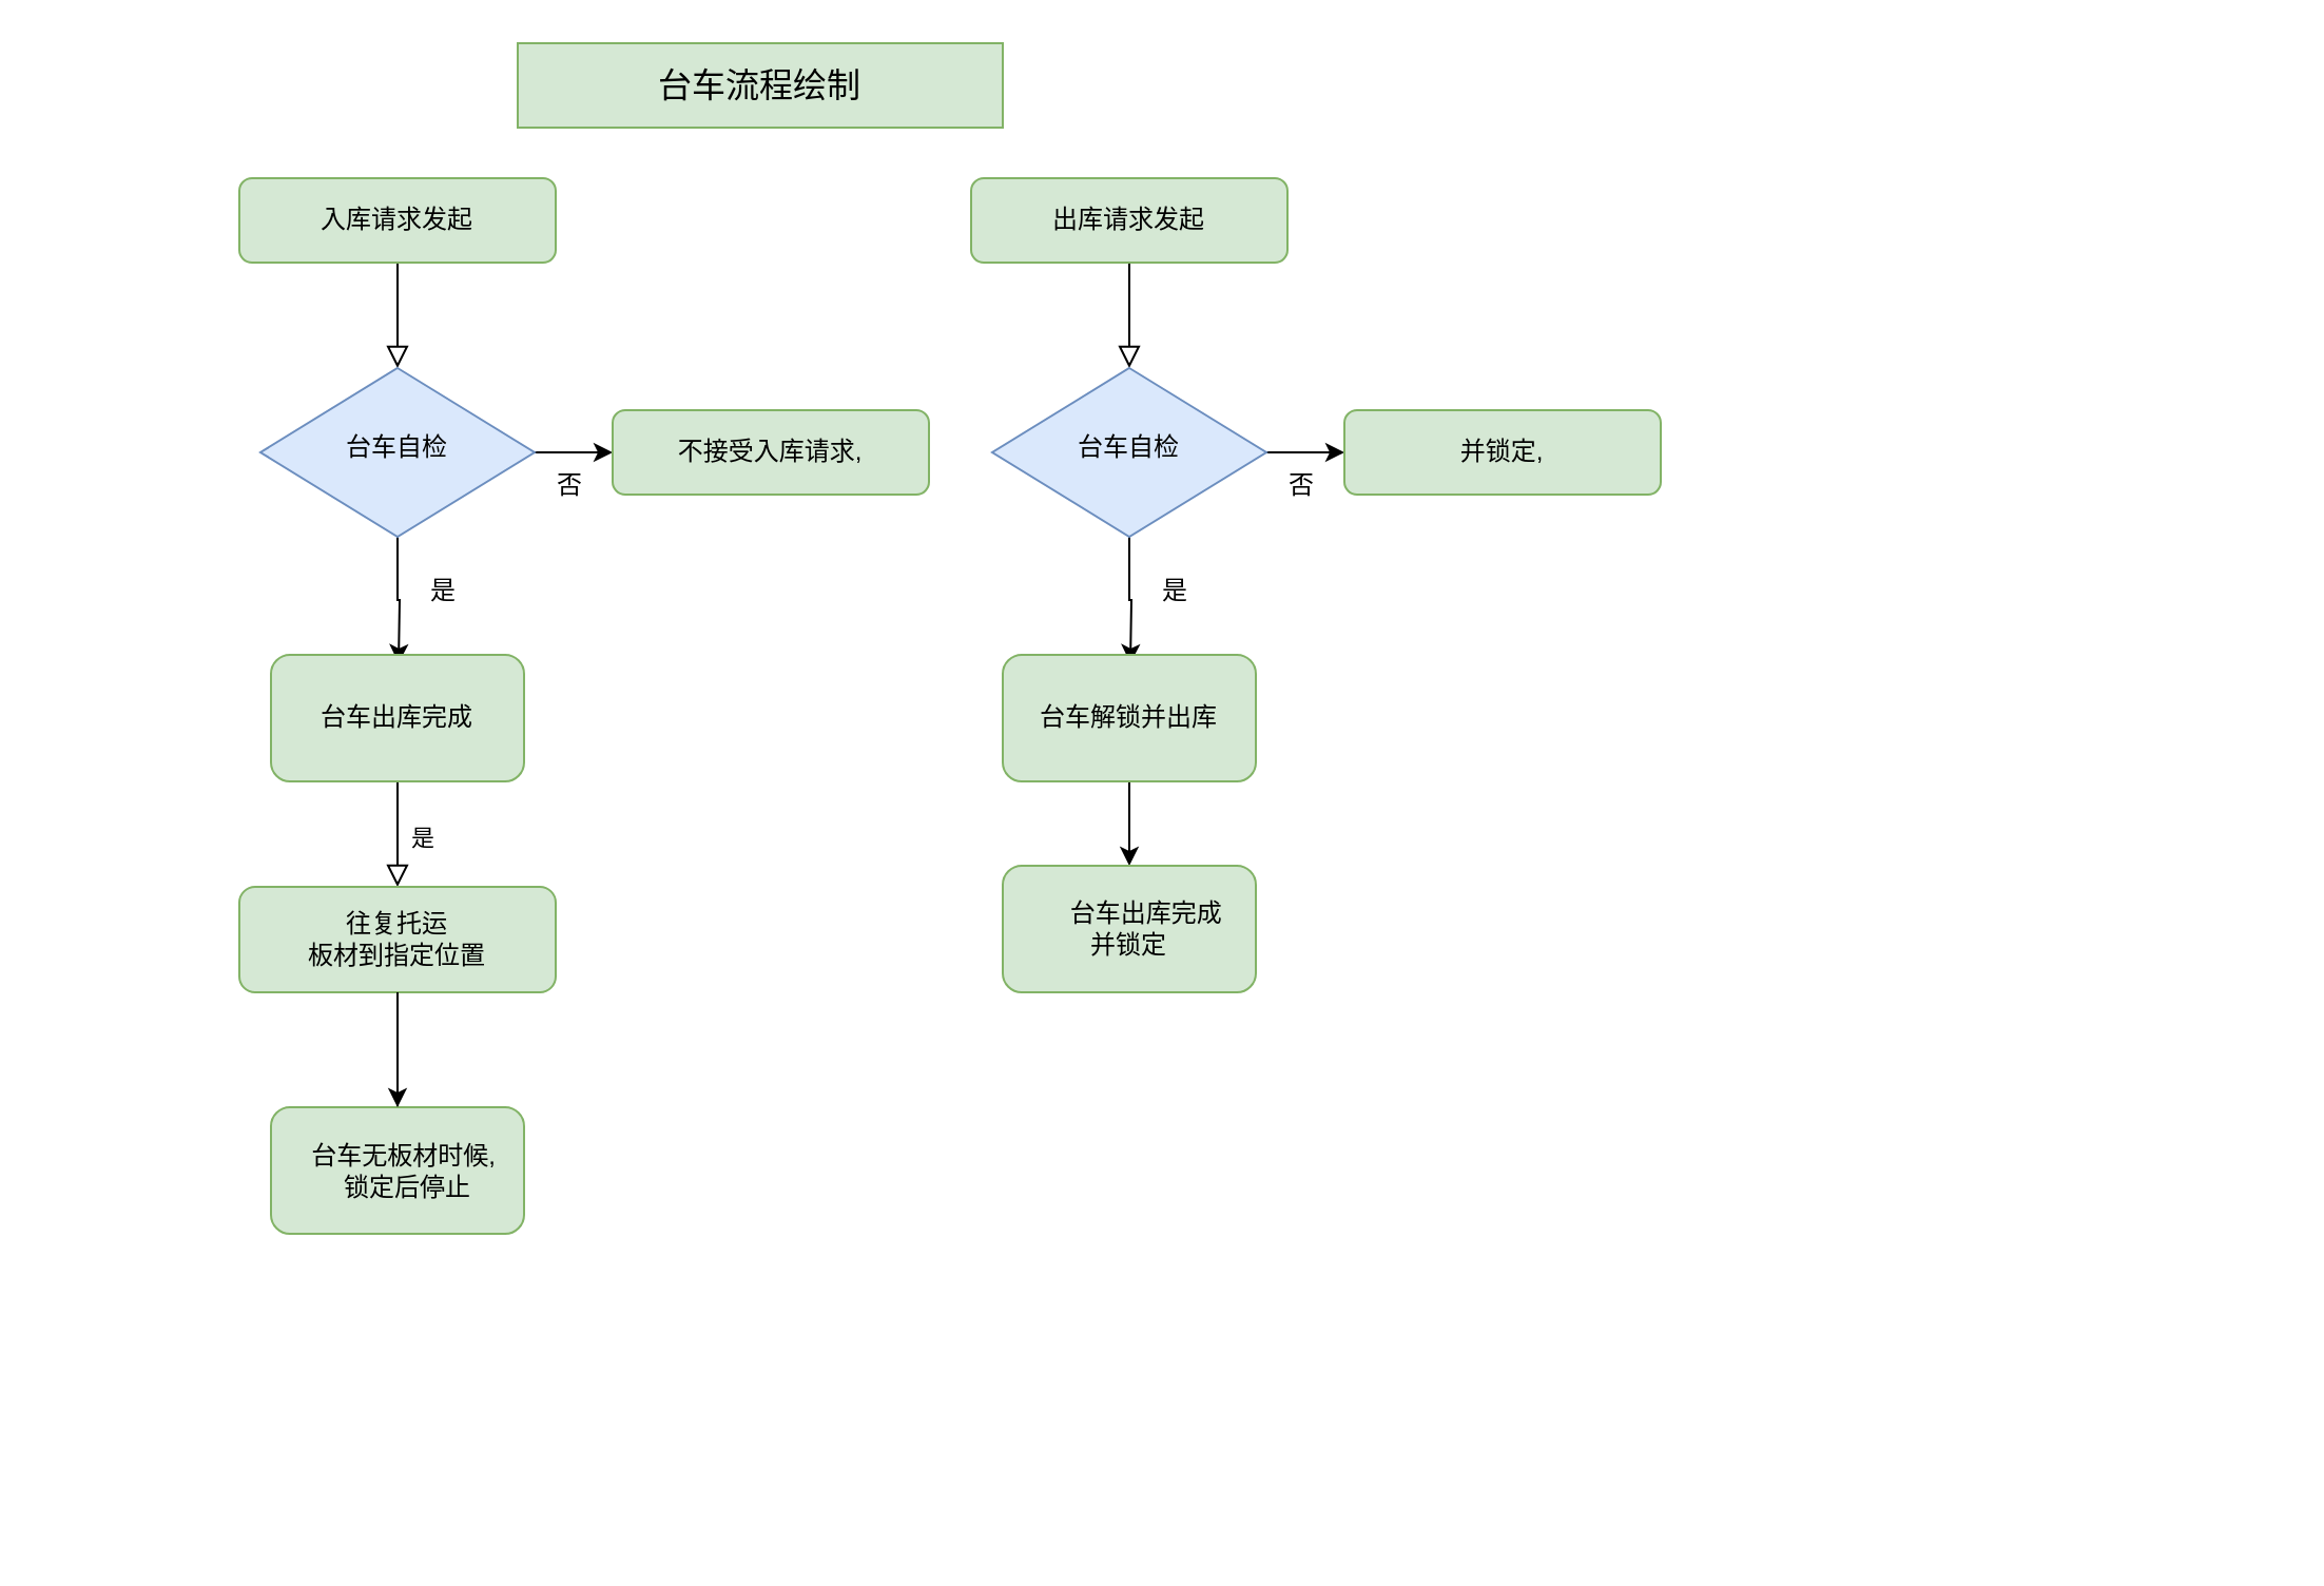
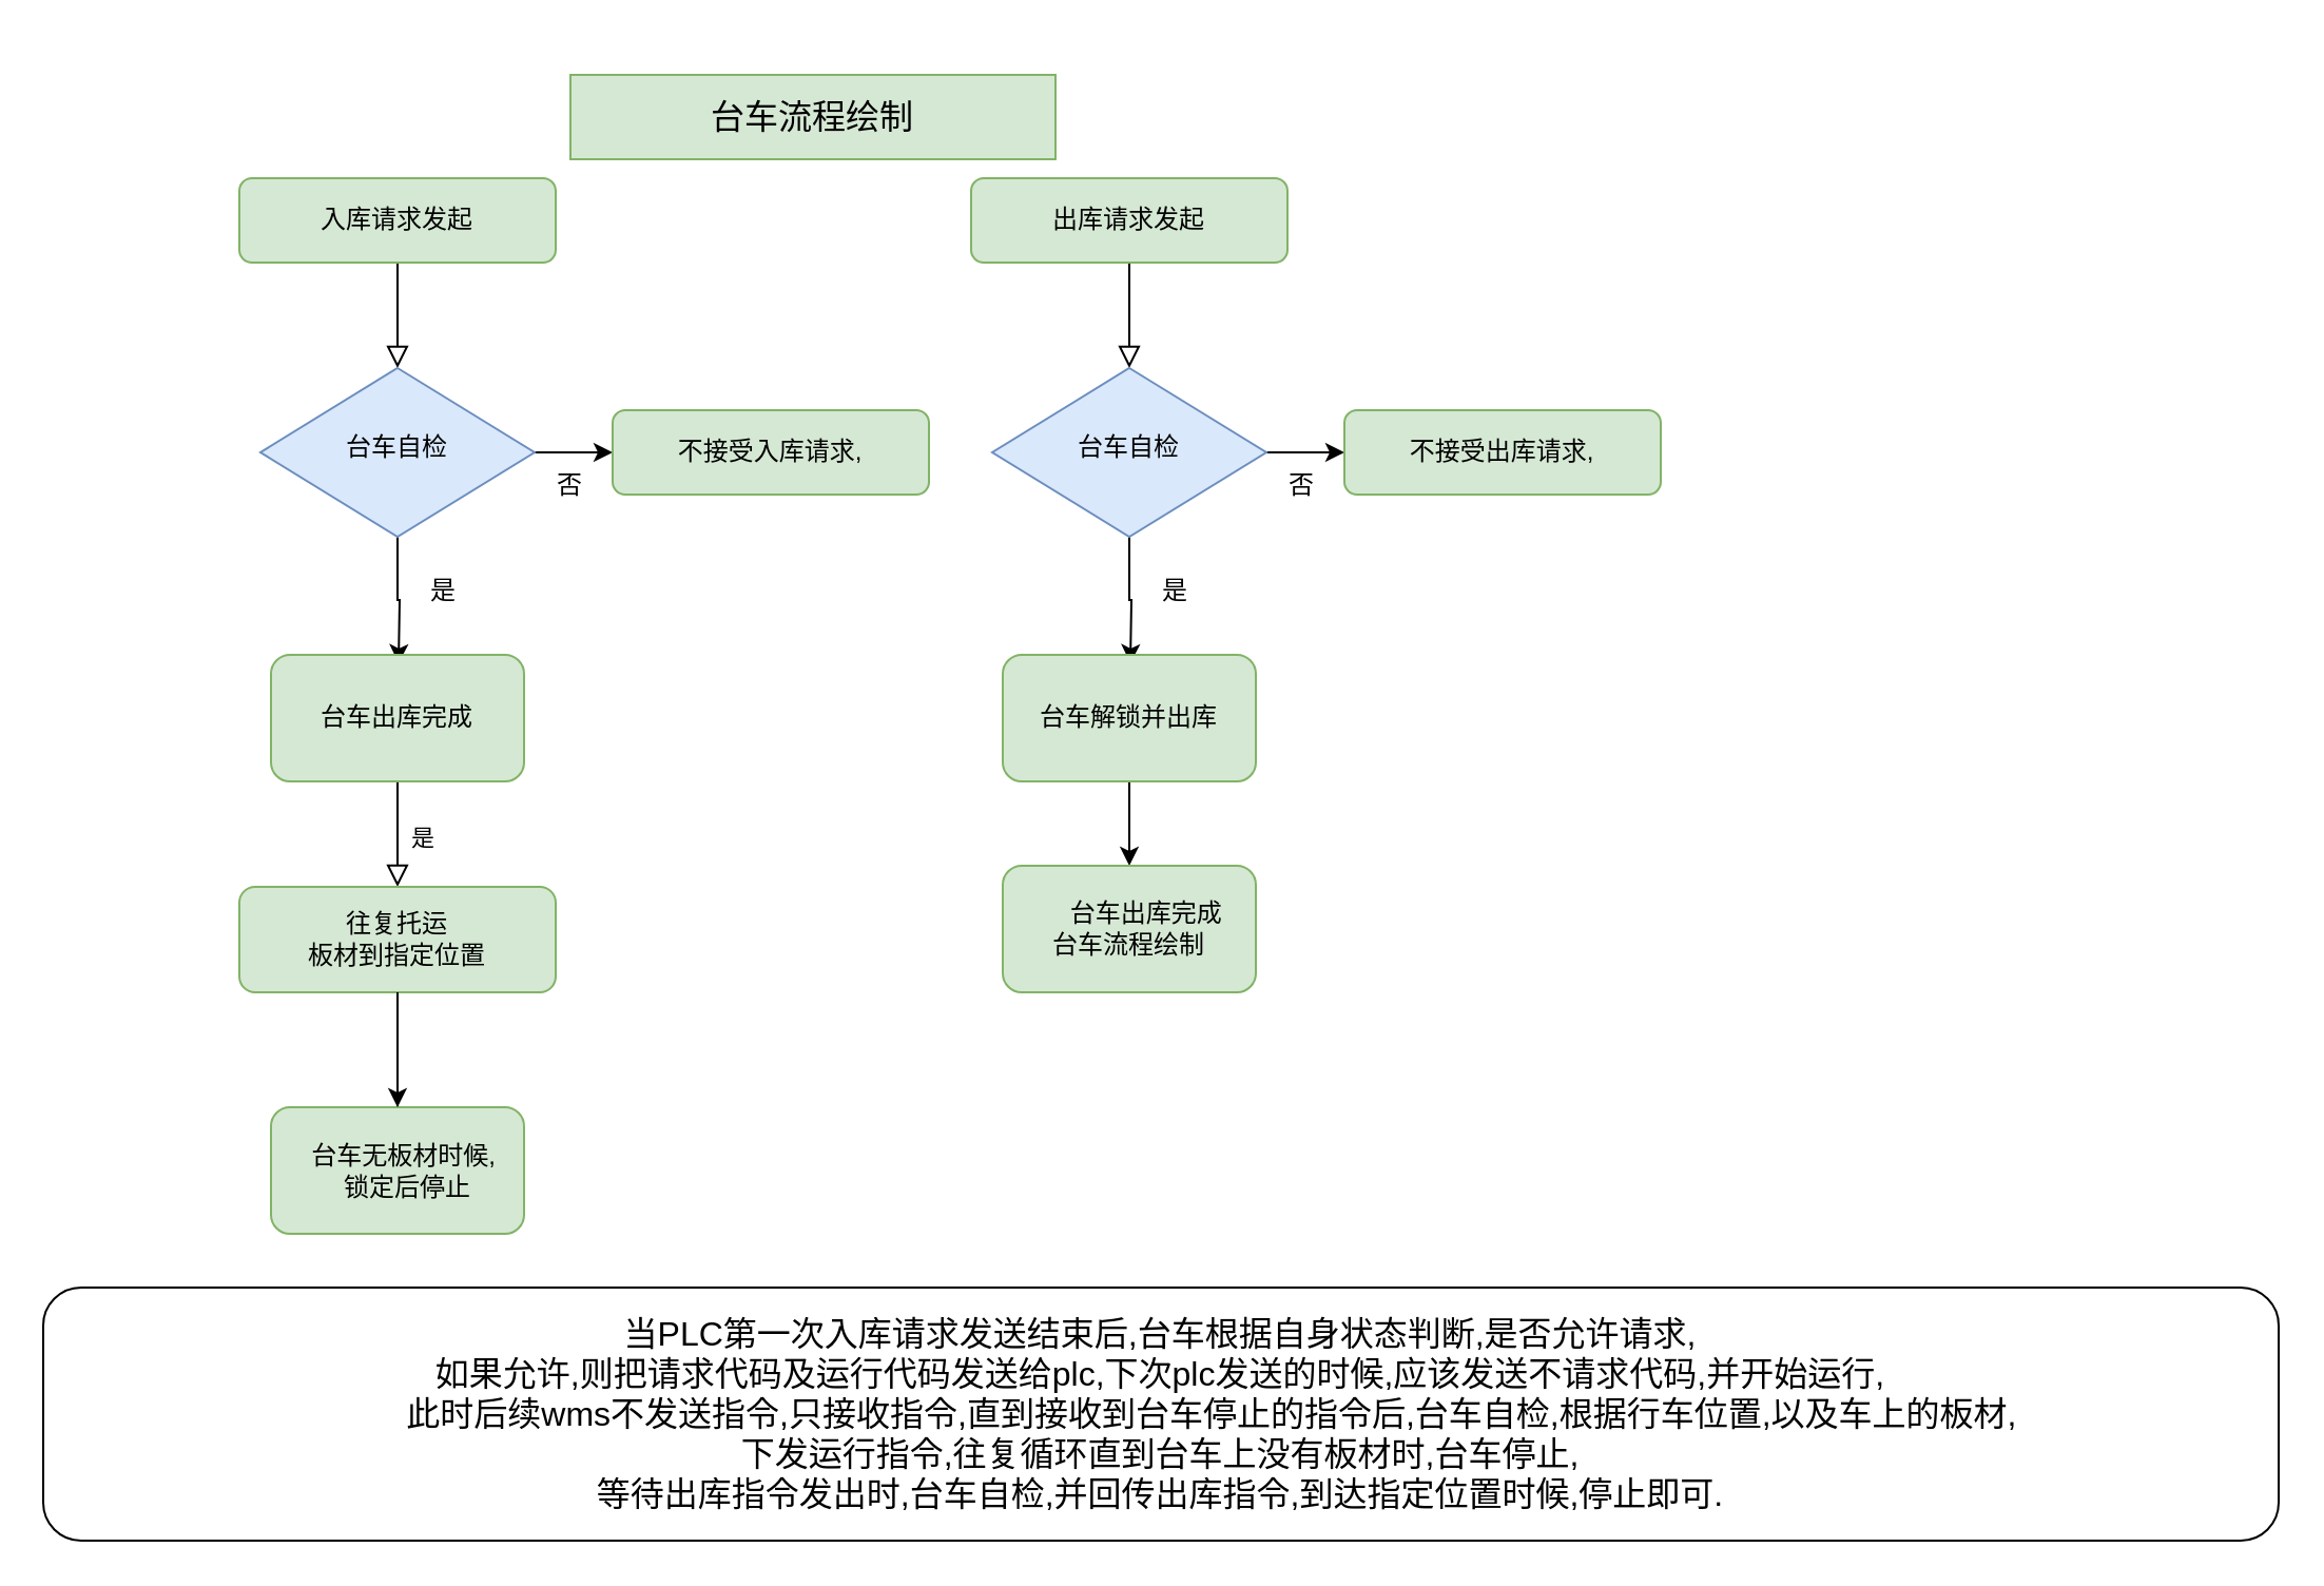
  <mxCell id="0" />
  <mxCell id="1" parent="0" />
  <mxCell id="2" value="" style="rounded=0;html=1;jettySize=auto;orthogonalLoop=1;fontSize=11;endArrow=block;endFill=0;endSize=8;strokeWidth=1;shadow=0;labelBackgroundColor=none;edgeStyle=orthogonalEdgeStyle;" parent="1" source="3" target="6" edge="1"><mxGeometry relative="1" as="geometry" /></mxCell>
  <mxCell id="3" value="入库请求发起" style="rounded=1;whiteSpace=wrap;html=1;fontSize=12;glass=0;strokeWidth=1;shadow=0;fillColor=#d5e8d4;strokeColor=#82b366;" parent="1" vertex="1"><mxGeometry x="113" y="84" width="150" height="40" as="geometry" /></mxCell>
  <mxCell id="4" style="edgeStyle=orthogonalEdgeStyle;rounded=0;orthogonalLoop=1;jettySize=auto;html=1;" parent="1" source="6" target="7" edge="1"><mxGeometry relative="1" as="geometry" /></mxCell>
  <mxCell id="5" style="edgeStyle=orthogonalEdgeStyle;rounded=0;orthogonalLoop=1;jettySize=auto;html=1;exitX=0.5;exitY=1;exitDx=0;exitDy=0;entryX=0.5;entryY=0;entryDx=0;entryDy=0;" parent="1" source="6" edge="1"><mxGeometry relative="1" as="geometry"><mxPoint x="188.5" y="314" as="targetPoint" /></mxGeometry></mxCell>
  <mxCell id="6" value="台车自检" style="rhombus;whiteSpace=wrap;html=1;shadow=0;fontFamily=Helvetica;fontSize=12;align=center;strokeWidth=1;spacing=6;spacingTop=-4;fillColor=#dae8fc;strokeColor=#6c8ebf;" parent="1" vertex="1"><mxGeometry x="123" y="174" width="130" height="80" as="geometry" /></mxCell>
  <mxCell id="7" value="不接受入库请求," style="rounded=1;whiteSpace=wrap;html=1;fontSize=12;glass=0;strokeWidth=1;shadow=0;fillColor=#d5e8d4;strokeColor=#82b366;" parent="1" vertex="1"><mxGeometry x="290" y="194" width="150" height="40" as="geometry" /></mxCell>
  <mxCell id="8" value="是" style="rounded=0;html=1;jettySize=auto;orthogonalLoop=1;fontSize=11;endArrow=block;endFill=0;endSize=8;strokeWidth=1;shadow=0;labelBackgroundColor=none;edgeStyle=orthogonalEdgeStyle;exitX=0.5;exitY=1;exitDx=0;exitDy=0;" parent="1" source="14" target="10" edge="1"><mxGeometry x="0.091" y="12" relative="1" as="geometry"><mxPoint as="offset" /><mxPoint x="188.5" y="394" as="sourcePoint" /></mxGeometry></mxCell>
  <mxCell id="9" style="edgeStyle=orthogonalEdgeStyle;rounded=0;orthogonalLoop=1;jettySize=auto;html=1;" parent="1" source="15" edge="1"><mxGeometry relative="1" as="geometry"><mxPoint x="188" y="560" as="targetPoint" /><Array as="points"><mxPoint x="188" y="500" /><mxPoint x="188" y="500" /></Array></mxGeometry></mxCell>
  <mxCell id="10" value="往复托运&lt;br&gt;板材到指定位置" style="rounded=1;whiteSpace=wrap;html=1;fontSize=12;glass=0;strokeWidth=1;shadow=0;fillColor=#d5e8d4;strokeColor=#82b366;" parent="1" vertex="1"><mxGeometry x="113" y="420" width="150" height="50" as="geometry" /></mxCell>
- <mxCell id="11" value="&lt;font style=&quot;font-size: 16px&quot;&gt;台车流程绘制&lt;/font&gt;" style="text;html=1;strokeColor=#82b366;fillColor=#d5e8d4;align=center;verticalAlign=middle;whiteSpace=wrap;rounded=0;" parent="1" vertex="1"><mxGeometry x="245" y="20" width="230" height="40" as="geometry" /></mxCell>
+ <mxCell id="11" value="&lt;font style=&quot;font-size: 16px&quot;&gt;台车流程绘制&lt;/font&gt;" style="text;html=1;strokeColor=#82b366;fillColor=#d5e8d4;align=center;verticalAlign=middle;whiteSpace=wrap;rounded=0;" parent="1" vertex="1"><mxGeometry x="270" y="35" width="230" height="40" as="geometry" /></mxCell>
  <mxCell id="12" value="否" style="text;html=1;strokeColor=none;fillColor=none;align=center;verticalAlign=middle;whiteSpace=wrap;rounded=0;" parent="1" vertex="1"><mxGeometry x="250" y="220" width="40" height="20" as="geometry" /></mxCell>
  <mxCell id="13" value="是" style="text;html=1;strokeColor=none;fillColor=none;align=center;verticalAlign=middle;whiteSpace=wrap;rounded=0;" parent="1" vertex="1"><mxGeometry x="190" y="270" width="40" height="20" as="geometry" /></mxCell>
  <mxCell id="14" value="&lt;span&gt;台车出库完成&lt;/span&gt;" style="rounded=1;whiteSpace=wrap;html=1;fillColor=#d5e8d4;strokeColor=#82b366;" parent="1" vertex="1"><mxGeometry x="128" y="310" width="120" height="60" as="geometry" /></mxCell>
  <mxCell id="15" value="&amp;nbsp; &amp;nbsp; &amp;nbsp;台车无板材时候,&amp;nbsp; &amp;nbsp; &amp;nbsp; &amp;nbsp;锁定后停止" style="rounded=1;whiteSpace=wrap;html=1;fillColor=#d5e8d4;strokeColor=#82b366;" parent="1" vertex="1"><mxGeometry x="128" y="524.5" width="120" height="60" as="geometry" /></mxCell>
  <mxCell id="16" style="edgeStyle=orthogonalEdgeStyle;rounded=0;orthogonalLoop=1;jettySize=auto;html=1;" parent="1" source="10" target="15" edge="1"><mxGeometry relative="1" as="geometry"><mxPoint x="188" y="560" as="targetPoint" /><mxPoint x="188" y="470" as="sourcePoint" /><Array as="points" /></mxGeometry></mxCell>
  <mxCell id="17" value="" style="rounded=0;html=1;jettySize=auto;orthogonalLoop=1;fontSize=11;endArrow=block;endFill=0;endSize=8;strokeWidth=1;shadow=0;labelBackgroundColor=none;edgeStyle=orthogonalEdgeStyle;" parent="1" source="18" target="21" edge="1"><mxGeometry relative="1" as="geometry" /></mxCell>
  <mxCell id="18" value="出库请求发起" style="rounded=1;whiteSpace=wrap;html=1;fontSize=12;glass=0;strokeWidth=1;shadow=0;fillColor=#d5e8d4;strokeColor=#82b366;" parent="1" vertex="1"><mxGeometry x="460" y="84" width="150" height="40" as="geometry" /></mxCell>
  <mxCell id="19" style="edgeStyle=orthogonalEdgeStyle;rounded=0;orthogonalLoop=1;jettySize=auto;html=1;" parent="1" source="21" target="22" edge="1"><mxGeometry relative="1" as="geometry" /></mxCell>
  <mxCell id="20" style="edgeStyle=orthogonalEdgeStyle;rounded=0;orthogonalLoop=1;jettySize=auto;html=1;exitX=0.5;exitY=1;exitDx=0;exitDy=0;entryX=0.5;entryY=0;entryDx=0;entryDy=0;" parent="1" source="21" edge="1"><mxGeometry relative="1" as="geometry"><mxPoint x="535.5" y="314" as="targetPoint" /></mxGeometry></mxCell>
  <mxCell id="21" value="台车自检" style="rhombus;whiteSpace=wrap;html=1;shadow=0;fontFamily=Helvetica;fontSize=12;align=center;strokeWidth=1;spacing=6;spacingTop=-4;fillColor=#dae8fc;strokeColor=#6c8ebf;" parent="1" vertex="1"><mxGeometry x="470" y="174" width="130" height="80" as="geometry" /></mxCell>
- <mxCell id="22" value="并锁定," style="rounded=1;whiteSpace=wrap;html=1;fontSize=12;glass=0;strokeWidth=1;shadow=0;fillColor=#d5e8d4;strokeColor=#82b366;" parent="1" vertex="1"><mxGeometry x="637" y="194" width="150" height="40" as="geometry" /></mxCell>
+ <mxCell id="22" value="不接受出库请求," style="rounded=1;whiteSpace=wrap;html=1;fontSize=12;glass=0;strokeWidth=1;shadow=0;fillColor=#d5e8d4;strokeColor=#82b366;" parent="1" vertex="1"><mxGeometry x="637" y="194" width="150" height="40" as="geometry" /></mxCell>
  <mxCell id="23" value="否" style="text;html=1;strokeColor=none;fillColor=none;align=center;verticalAlign=middle;whiteSpace=wrap;rounded=0;" parent="1" vertex="1"><mxGeometry x="597" y="220" width="40" height="20" as="geometry" /></mxCell>
  <mxCell id="24" value="是" style="text;html=1;strokeColor=none;fillColor=none;align=center;verticalAlign=middle;whiteSpace=wrap;rounded=0;" parent="1" vertex="1"><mxGeometry x="537" y="270" width="40" height="20" as="geometry" /></mxCell>
  <mxCell id="25" style="edgeStyle=orthogonalEdgeStyle;rounded=0;orthogonalLoop=1;jettySize=auto;html=1;" parent="1" source="26" target="27" edge="1"><mxGeometry relative="1" as="geometry" /></mxCell>
  <mxCell id="26" value="&lt;span&gt;台车解锁并出库&lt;/span&gt;" style="rounded=1;whiteSpace=wrap;html=1;fillColor=#d5e8d4;strokeColor=#82b366;" parent="1" vertex="1"><mxGeometry x="475" y="310" width="120" height="60" as="geometry" /></mxCell>
- <mxCell id="27" value="&amp;nbsp; &amp;nbsp; &amp;nbsp;台车出库完成&lt;br&gt;并锁定" style="rounded=1;whiteSpace=wrap;html=1;fillColor=#d5e8d4;strokeColor=#82b366;" parent="1" vertex="1"><mxGeometry x="475" y="410" width="120" height="60" as="geometry" /></mxCell>
+ <mxCell id="27" value="&amp;nbsp; &amp;nbsp; &amp;nbsp;台车出库完成&lt;br&gt;台车流程绘制" style="rounded=1;whiteSpace=wrap;html=1;fillColor=#d5e8d4;strokeColor=#82b366;" parent="1" vertex="1"><mxGeometry x="475" y="410" width="120" height="60" as="geometry" /></mxCell>
+ <mxCell id="28" value="&lt;font style=&quot;font-size: 16px&quot;&gt;当PLC第一次入库请求发送结束后,台车根据自身状态判断,是否允许请求,&lt;br&gt;如果允许,则把请求代码及运行代码发送给plc,下次plc发送的时候,应该发送不请求代码,并开始运行,&lt;br&gt;&amp;nbsp; &amp;nbsp; &amp;nbsp; &amp;nbsp; &amp;nbsp; &amp;nbsp;此时后续wms不发送指令,只接收指令,直到接收到台车停止的指令后,台车自检,根据行车位置,以及车上的板材,&lt;br&gt;下发运行指令,往复循环直到台车上没有板材时,台车停止,&lt;br&gt;等待出库指令发出时,台车自检,并回传出库指令,到达指定位置时候,停止即可.&lt;br&gt;&lt;/font&gt;" style="rounded=1;whiteSpace=wrap;html=1;" vertex="1" parent="1"><mxGeometry x="20" y="610" width="1060" height="120" as="geometry" /></mxCell>
